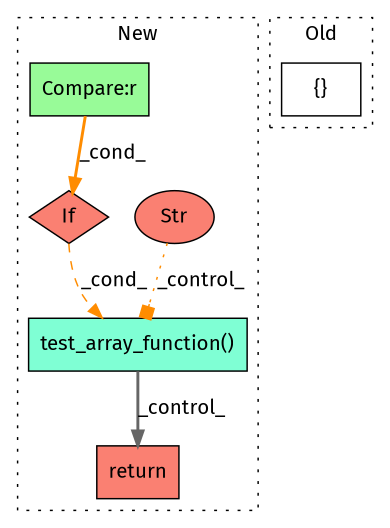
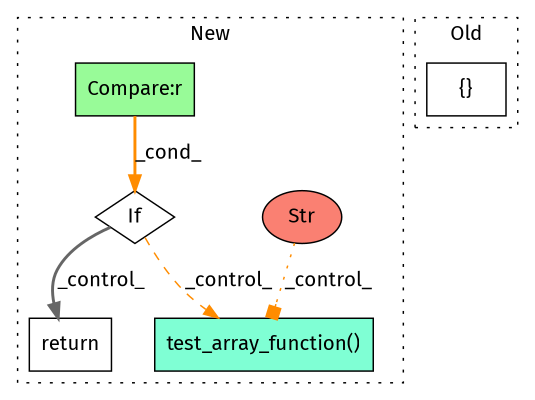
  digraph {
    fontname="Fira Sans"
    node [fillcolor=salmon fontname="Fira Sans" shape=box style=filled]
    edge [arrowhead=normal color=darkorange fontname="Fira Sans" style=bold]
    n1 [a=75 fillcolor=aquamarine l="37,186" label="test_array_function()" s="21689,21902"]
    n2 [a=66 l=18 label=Str s=21884 shape=ellipse]
-   n3 [a=96 l=3 label=If s=21225 shape=diamond]
+   n3 [a=96 fillcolor=white l=3 label=If s=21225 shape=diamond]
    n4 [a=40 fillcolor=palegreen l=13 label="Compare:r" s=21228]
-   n5 [a=93 l=6 label=return s=21329]
+   n5 [a=93 fillcolor=white l=6 label=return s=21329]
    n6 [a=59 fillcolor=white l="1,0" label="{}" s="26990,27029"]
    subgraph cluster_1 {
      label=New
      style=dotted
      n1
      n2
      n3
      n4
      n5
    }
    subgraph cluster_2 {
      label=Old
      style=dotted
      n6
    }
    n2 -> n1 [arrowhead=box label=_control_ style=dotted]
-   n3 -> n1 [label=_cond_ style=dashed]
-   n1 -> n5 [color=gray40 label=_control_]
+   n3 -> n1 [label=_control_ style=dashed]
+   n3 -> n5 [color=gray40 label=_control_]
    n4 -> n3 [label=_cond_]
  }
